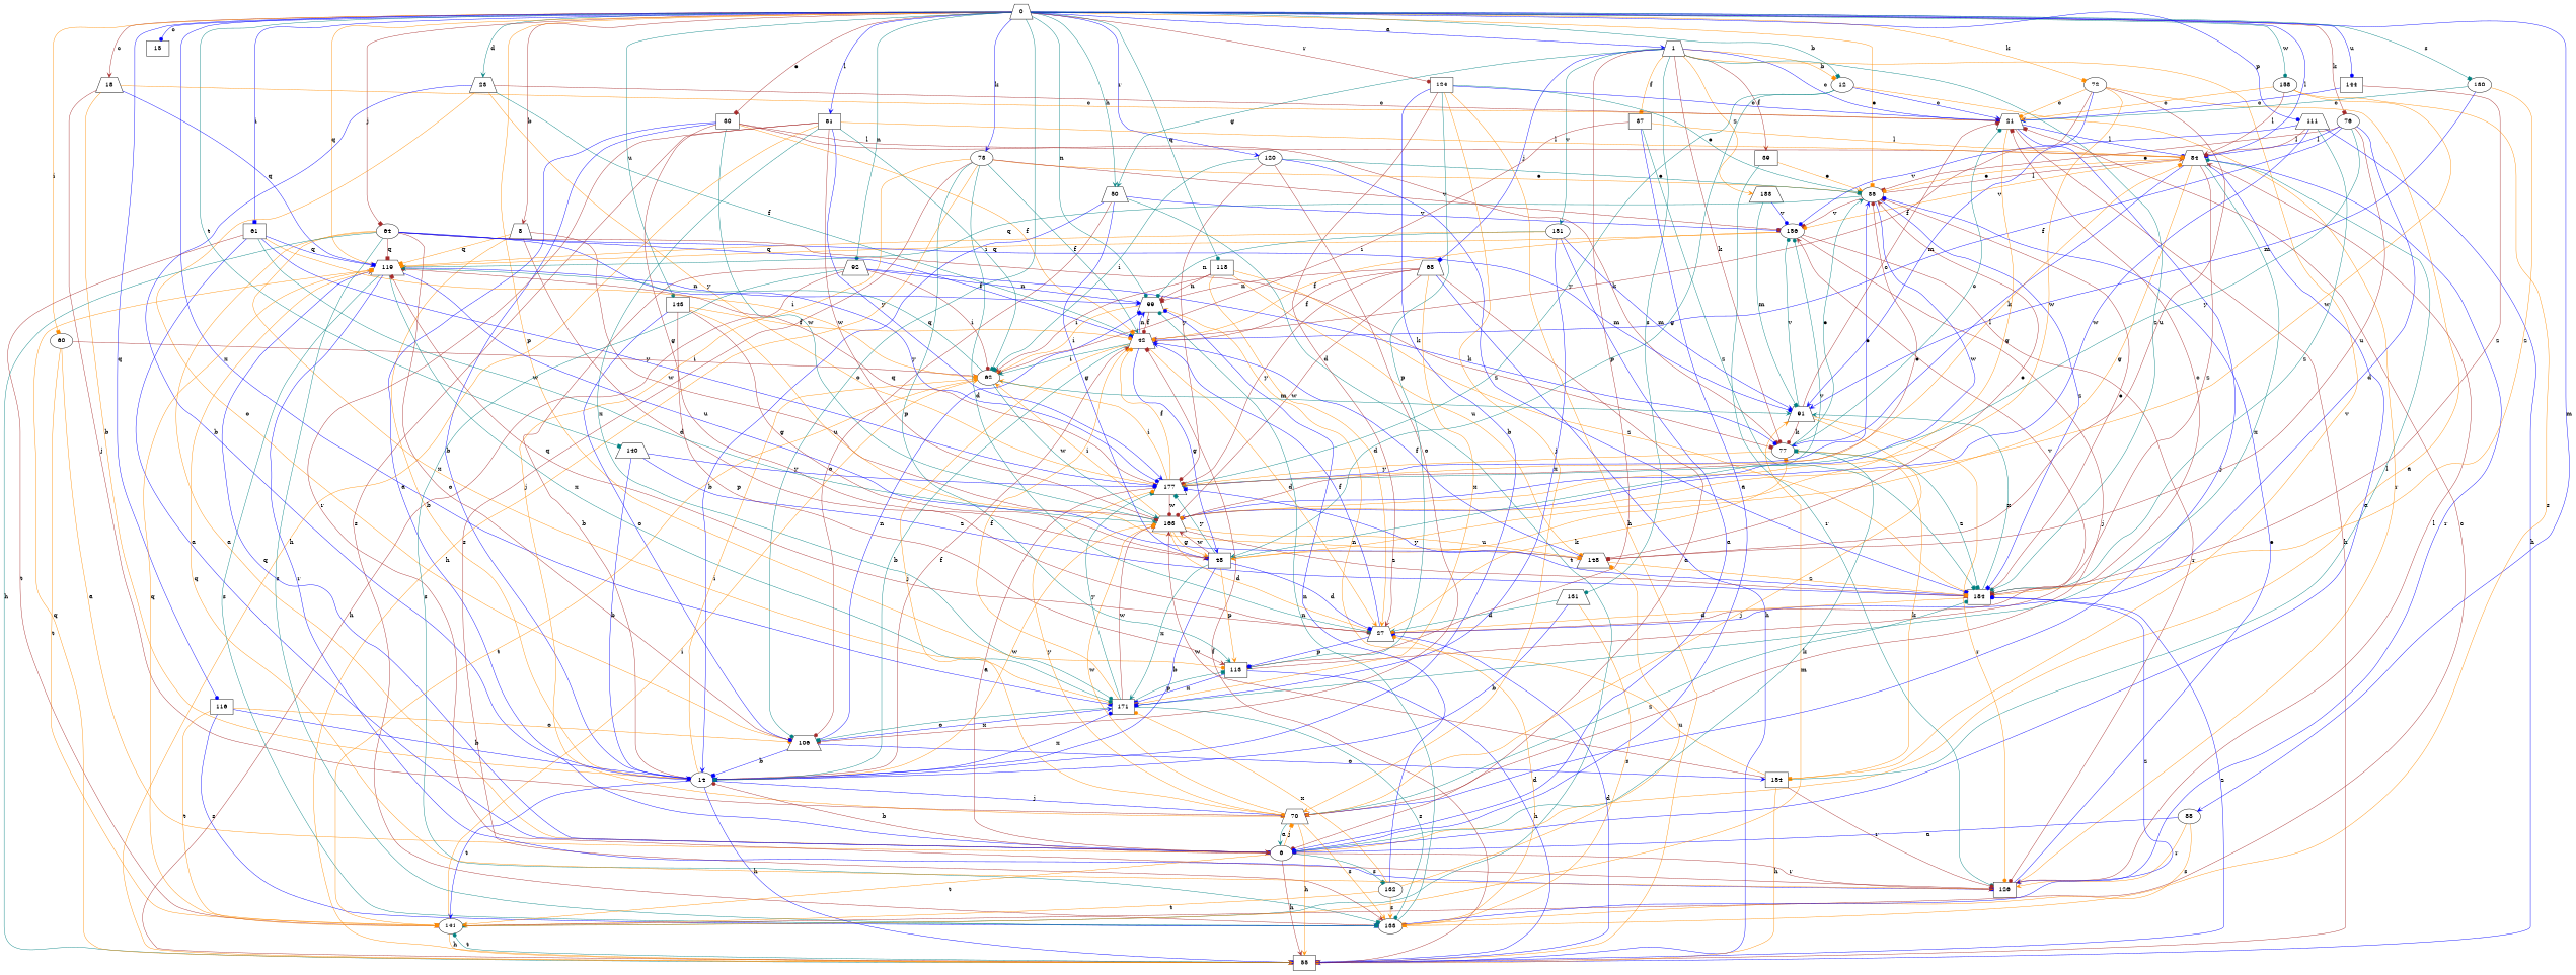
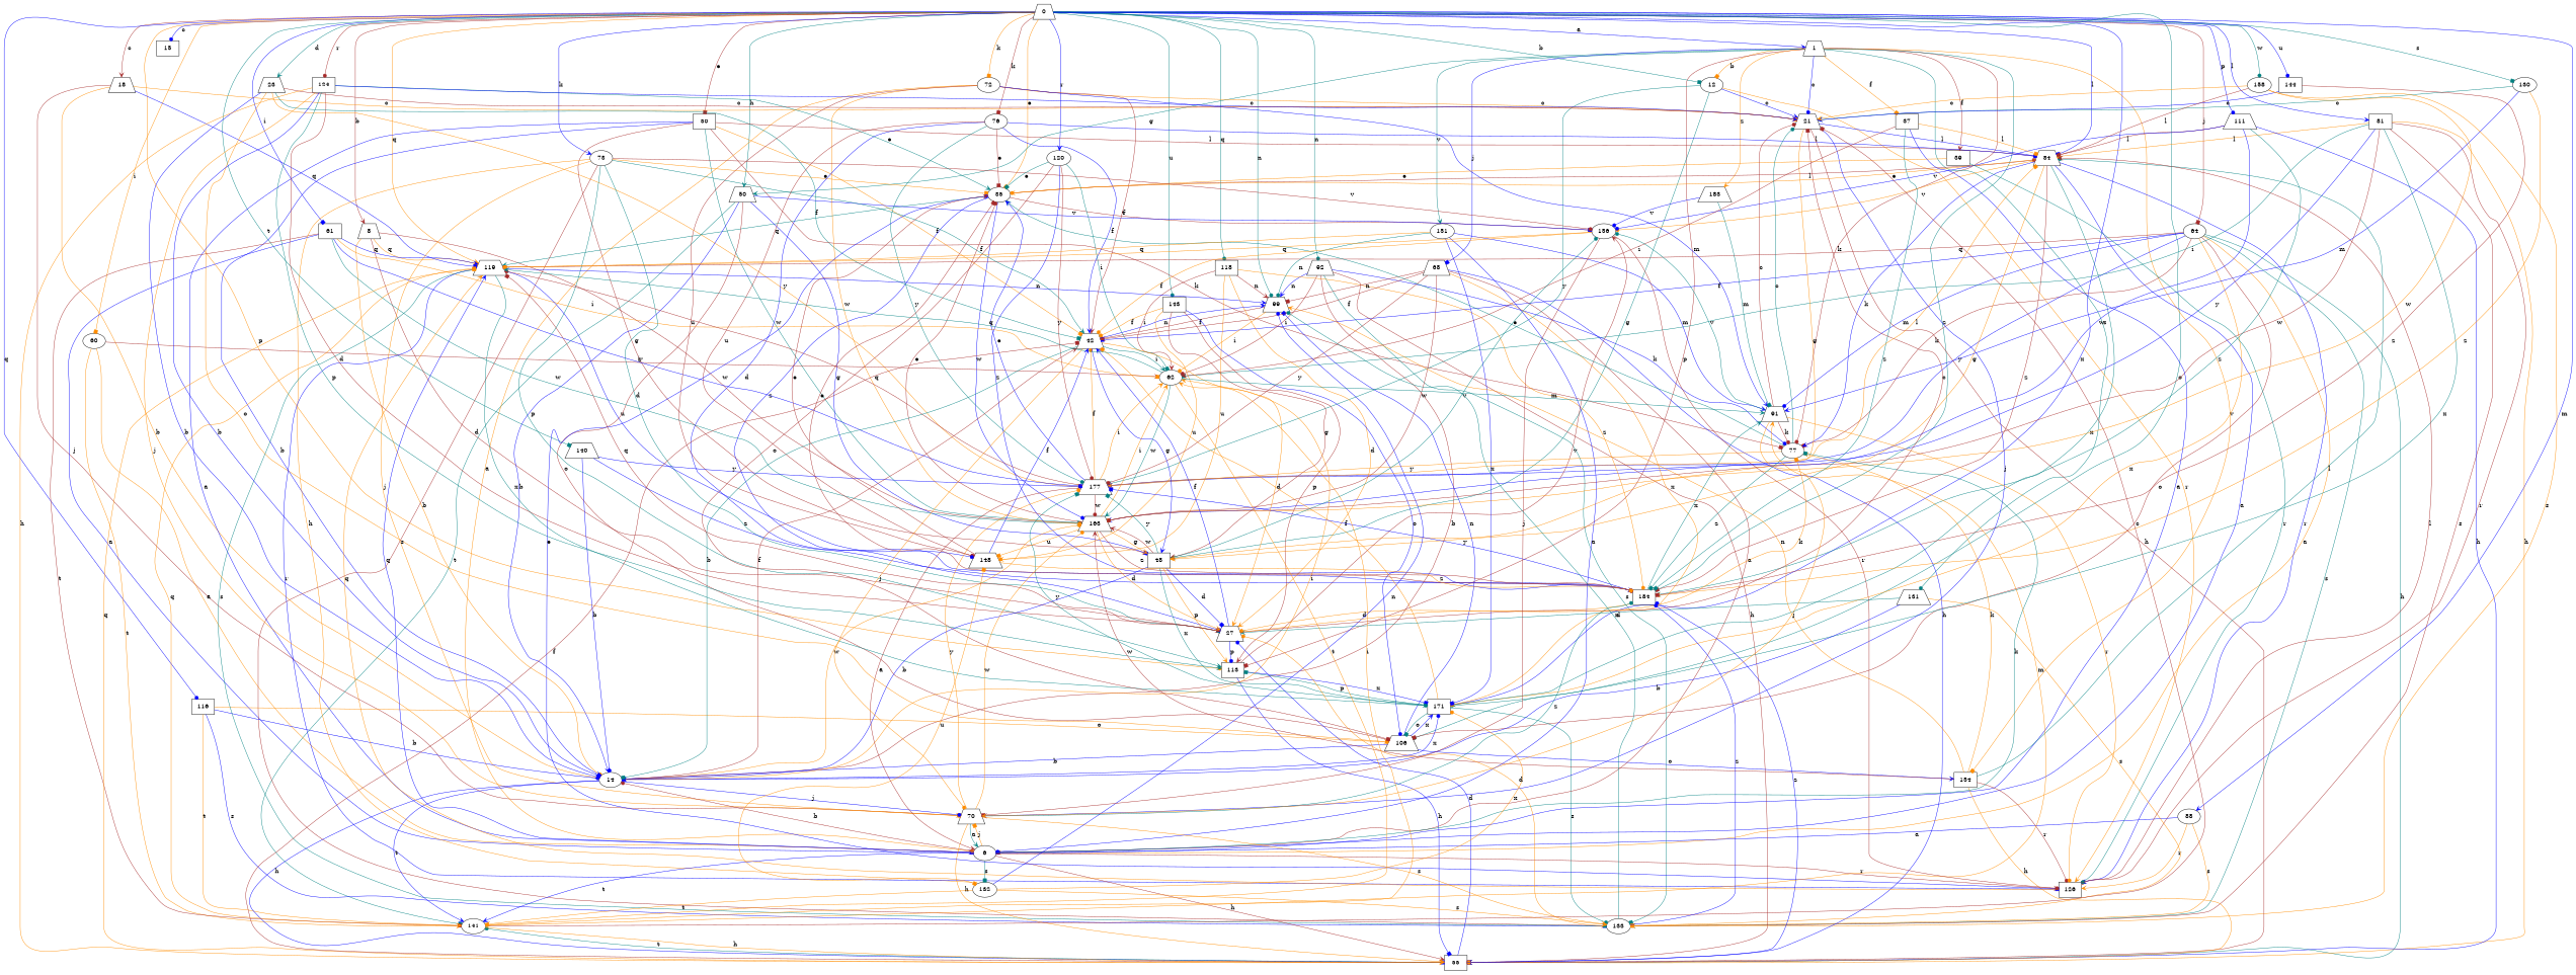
  strict digraph {
    node [shape=trapezium]
    edge [arrowhead=vee color=darkorange]
    0
    1
    8
    12 [shape=ellipse]
    15 [shape=box]
    18
    23
    30 [shape=box]
    35 [shape=ellipse]
    50
    60 [shape=ellipse]
    61 [shape=box]
    64 [shape=ellipse]
    72 [shape=ellipse]
    73 [shape=ellipse]
    76 [shape=ellipse]
    81 [shape=box]
    84
    88 [shape=ellipse]
    92
    99
    106
    111
    113 [shape=box]
    116 [shape=box]
    118 [shape=box]
    119
    120 [shape=ellipse]
    124 [shape=box]
    130 [shape=ellipse]
    140
    143 [shape=box]
    144 [shape=box]
    158 [shape=ellipse]
    171 [shape=box]
    21
    37 [shape=box]
    39 [shape=box]
    68
    77 [shape=ellipse]
    131
    151 [shape=ellipse]
    154 [shape=box]
    183
    184 [shape=box]
    6 [shape=ellipse]
    14 [shape=ellipse]
    55 [shape=box]
    70
    126 [shape=box]
    132 [shape=ellipse]
    141 [shape=ellipse]
    27
    163
    48 [shape=box]
    177
    42
    156 [shape=ellipse]
    62 [shape=ellipse]
    91
    133 [shape=ellipse]
    148
    0 -> 1 [color=blue label=a]
    0 -> 8 [color=brown label=b]
    0 -> 12 [arrowhead=box color=teal label=b]
    0 -> 15 [arrowhead=dot color=blue label=c]
    0 -> 18 [color=brown label=c]
    0 -> 23 [color=teal label=d]
    0 -> 30 [arrowhead=box color=brown label=e]
    0 -> 35 [arrowhead=box label=e]
    0 -> 50 [color=teal label=h]
    0 -> 60 [arrowhead=box label=i]
    0 -> 61 [arrowhead=box color=blue label=i]
    0 -> 64 [arrowhead=box color=brown label=j]
    0 -> 72 [arrowhead=box label=k]
    0 -> 73 [color=blue label=k]
    0 -> 76 [arrowhead=box color=brown label=k]
    0 -> 81 [color=blue label=l]
    0 -> 84 [arrowhead=box color=blue label=l]
    0 -> 88 [color=blue label=m]
    0 -> 92 [arrowhead=dot color=teal label=n]
    0 -> 99 [arrowhead=dot color=teal label=n]
    0 -> 106 [arrowhead=dot color=teal label=o]
    0 -> 111 [arrowhead=dot color=blue label=p]
    0 -> 113 [arrowhead=dot label=p]
    0 -> 116 [arrowhead=dot color=blue label=q]
    0 -> 118 [arrowhead=dot color=teal label=q]
    0 -> 119 [label=q]
    0 -> 120 [color=blue label=r]
    0 -> 124 [arrowhead=dot color=brown label=r]
    0 -> 130 [arrowhead=box color=teal label=s]
    0 -> 140 [arrowhead=box color=teal label=t]
    0 -> 143 [arrowhead=dot color=teal label=u]
    0 -> 144 [arrowhead=dot color=blue label=u]
    0 -> 158 [arrowhead=dot color=teal label=w]
    0 -> 171 [arrowhead=box color=blue label=x]
    1 -> 12 [arrowhead=box label=b]
    1 -> 50 [color=teal label=g]
    1 -> 113 [arrowhead=box color=brown label=p]
    1 -> 21 [arrowhead=dot color=blue label=c]
    1 -> 37 [arrowhead=box label=f]
    1 -> 39 [color=brown label=f]
    1 -> 68 [arrowhead=box color=blue label=j]
    1 -> 77 [arrowhead=dot color=brown label=k]
    1 -> 131 [arrowhead=dot color=teal label=s]
    1 -> 151 [color=teal label=v]
    1 -> 154 [arrowhead=box label=v]
    1 -> 183 [label=z]
    1 -> 184 [arrowhead=dot color=teal label=z]
    8 -> 119 [arrowhead=box label=q]
    8 -> 14 [arrowhead=dot label=b]
    8 -> 27 [arrowhead=box color=brown label=d]
    8 -> 163 [arrowhead=dot color=brown label=w]
    12 -> 21 [color=blue label=c]
    12 -> 126 [label=r]
    12 -> 48 [color=teal label=g]
    12 -> 177 [color=teal label=y]
    18 -> 119 [arrowhead=box color=blue label=q]
    18 -> 21 [label=c]
    18 -> 14 [arrowhead=dot label=b]
    18 -> 70 [arrowhead=dot color=brown label=j]
    23 -> 106 [label=o]
    23 -> 21 [arrowhead=box color=brown label=c]
    23 -> 14 [color=blue label=b]
    23 -> 177 [label=y]
    23 -> 42 [arrowhead=box color=teal label=f]
    30 -> 84 [arrowhead=dot color=brown label=l]
    30 -> 77 [arrowhead=box color=brown label=k]
    30 -> 6 [color=blue label=a]
    30 -> 14 [color=blue label=b]
    30 -> 163 [color=teal label=w]
    30 -> 48 [color=brown label=g]
    30 -> 42 [arrowhead=box label=f]
-   35 -> 84 [color=brown label=l]
+   35 -> 84 [arrowhead=dot color=brown label=l]
    35 -> 119 [color=teal label=q]
    35 -> 184 [arrowhead=box color=blue label=z]
    35 -> 163 [arrowhead=dot color=blue label=w]
    35 -> 156 [arrowhead=box color=brown label=v]
    50 -> 106 [arrowhead=dot color=brown label=o]
    50 -> 14 [color=blue label=b]
    50 -> 141 [arrowhead=box color=teal label=t]
    50 -> 48 [arrowhead=box color=blue label=g]
    50 -> 156 [arrowhead=box color=blue label=v]
    60 -> 6 [arrowhead=box label=a]
    60 -> 141 [label=t]
    60 -> 62 [color=brown label=i]
    61 -> 119 [color=blue label=q]
    61 -> 6 [arrowhead=box color=blue label=a]
    61 -> 141 [arrowhead=box color=brown label=t]
    61 -> 163 [color=teal label=w]
    61 -> 177 [arrowhead=box color=blue label=y]
    61 -> 62 [arrowhead=box label=i]
    64 -> 106 [arrowhead=box color=brown label=o]
    64 -> 119 [arrowhead=box color=brown label=q]
    64 -> 171 [label=x]
    64 -> 77 [arrowhead=box color=brown label=k]
    64 -> 6 [label=a]
    64 -> 55 [color=teal label=h]
    64 -> 177 [arrowhead=dot color=blue label=y]
    64 -> 42 [arrowhead=box color=blue label=f]
    64 -> 91 [arrowhead=dot color=blue label=m]
    64 -> 133 [color=teal label=s]
    72 -> 21 [arrowhead=dot label=c]
    72 -> 6 [arrowhead=dot label=a]
    72 -> 163 [arrowhead=dot label=w]
    72 -> 42 [color=brown label=f]
    72 -> 91 [color=blue label=m]
    72 -> 148 [arrowhead=dot color=brown label=u]
    73 -> 35 [arrowhead=box label=e]
    73 -> 113 [color=teal label=p]
-   73 -> 55 [arrowhead=box label=h]
+   73 -> 132 [arrowhead=box label=h]
    73 -> 70 [arrowhead=box label=j]
    73 -> 27 [arrowhead=box color=teal label=d]
    73 -> 42 [color=teal label=f]
    73 -> 156 [arrowhead=dot color=brown label=v]
    73 -> 133 [color=brown label=s]
    76 -> 35 [arrowhead=box color=brown label=e]
    76 -> 84 [arrowhead=dot color=blue label=l]
    76 -> 27 [arrowhead=box color=blue label=d]
    76 -> 177 [arrowhead=dot color=teal label=y]
    76 -> 42 [color=blue label=f]
    76 -> 148 [arrowhead=box color=brown label=u]
    81 -> 84 [arrowhead=box label=l]
    81 -> 171 [arrowhead=dot color=teal label=x]
    81 -> 55 [arrowhead=box label=h]
    81 -> 126 [arrowhead=box color=brown label=r]
    81 -> 163 [arrowhead=box color=brown label=w]
    81 -> 177 [color=blue label=y]
    81 -> 62 [arrowhead=box color=teal label=i]
    81 -> 133 [arrowhead=dot color=brown label=s]
    84 -> 35 [arrowhead=dot label=e]
    84 -> 171 [color=teal label=x]
    84 -> 77 [color=blue label=k]
    84 -> 184 [arrowhead=box color=brown label=z]
    84 -> 6 [arrowhead=box color=blue label=a]
    84 -> 126 [color=blue label=r]
    84 -> 48 [label=g]
    84 -> 156 [arrowhead=dot label=v]
    88 -> 6 [arrowhead=dot color=blue label=a]
    88 -> 126 [label=r]
    88 -> 133 [arrowhead=box label=s]
    92 -> 99 [color=blue label=n]
    92 -> 77 [arrowhead=dot color=blue label=k]
    92 -> 14 [arrowhead=dot color=brown label=b]
    92 -> 55 [color=brown label=h]
    92 -> 62 [arrowhead=dot color=brown label=i]
    92 -> 133 [arrowhead=box color=teal label=s]
    99 -> 42 [arrowhead=dot color=brown label=f]
    99 -> 62 [arrowhead=dot label=i]
    106 -> 99 [arrowhead=box color=blue label=n]
    106 -> 171 [color=blue label=x]
    106 -> 154 [color=blue label=o]
    106 -> 14 [arrowhead=box color=blue label=b]
    111 -> 84 [arrowhead=dot color=brown label=l]
    111 -> 184 [color=teal label=z]
    111 -> 55 [arrowhead=box color=blue label=h]
    111 -> 163 [color=blue label=w]
    111 -> 156 [arrowhead=dot color=blue label=v]
    113 -> 171 [arrowhead=box color=blue label=x]
    113 -> 55 [arrowhead=box color=blue label=h]
    113 -> 156 [color=brown label=v]
    116 -> 106 [arrowhead=dot label=o]
    116 -> 14 [arrowhead=dot color=blue label=b]
    116 -> 141 [label=t]
    116 -> 133 [arrowhead=box color=blue label=s]
    118 -> 99 [color=brown label=n]
    118 -> 184 [arrowhead=dot label=z]
    118 -> 27 [label=d]
    118 -> 62 [color=brown label=i]
    118 -> 148 [arrowhead=dot label=u]
    119 -> 99 [color=blue label=n]
    119 -> 171 [arrowhead=dot color=teal label=x]
    119 -> 126 [arrowhead=box color=blue label=r]
    119 -> 133 [arrowhead=box color=teal label=s]
    119 -> 148 [arrowhead=dot color=blue label=u]
    120 -> 35 [arrowhead=box color=teal label=e]
    120 -> 106 [arrowhead=box color=brown label=o]
    120 -> 184 [arrowhead=box color=blue label=z]
    120 -> 177 [arrowhead=dot color=brown label=y]
    120 -> 62 [arrowhead=box color=teal label=i]
    124 -> 35 [color=teal label=e]
    124 -> 113 [color=teal label=p]
    124 -> 21 [color=blue label=c]
    124 -> 14 [arrowhead=box color=blue label=b]
    124 -> 55 [label=h]
    124 -> 70 [label=j]
    124 -> 27 [color=brown label=d]
    130 -> 21 [color=teal label=c]
    130 -> 184 [label=z]
    130 -> 91 [color=blue label=m]
    140 -> 184 [color=blue label=z]
    140 -> 14 [arrowhead=dot color=blue label=b]
    140 -> 177 [arrowhead=dot color=blue label=y]
    143 -> 106 [arrowhead=dot color=blue label=o]
    143 -> 113 [color=brown label=p]
    143 -> 48 [color=brown label=g]
    143 -> 42 [arrowhead=dot label=f]
    143 -> 148 [label=u]
    144 -> 21 [color=blue label=c]
    144 -> 184 [arrowhead=box color=brown label=z]
    158 -> 84 [color=brown label=l]
    158 -> 21 [label=c]
    158 -> 163 [arrowhead=dot label=w]
    158 -> 133 [label=s]
    171 -> 106 [arrowhead=box color=teal label=o]
    171 -> 113 [arrowhead=box color=teal label=p]
-   171 -> 163 [arrowhead=box color=brown label=w]
    171 -> 177 [arrowhead=box color=teal label=y]
    171 -> 42 [arrowhead=box label=f]
    171 -> 133 [arrowhead=dot color=teal label=s]
    21 -> 84 [arrowhead=dot color=blue label=l]
    21 -> 55 [arrowhead=box color=brown label=h]
    21 -> 70 [color=blue label=j]
    21 -> 48 [label=g]
    37 -> 84 [arrowhead=box label=l]
    37 -> 184 [arrowhead=box color=teal label=z]
    37 -> 6 [arrowhead=dot color=blue label=a]
    37 -> 62 [color=brown label=i]
    39 -> 35 [label=e]
    39 -> 126 [arrowhead=dot color=teal label=r]
    68 -> 99 [arrowhead=box color=brown label=n]
    68 -> 171 [arrowhead=box label=x]
    68 -> 6 [arrowhead=dot color=brown label=a]
    68 -> 55 [color=blue label=h]
    68 -> 163 [arrowhead=dot color=brown label=w]
    68 -> 177 [arrowhead=dot color=brown label=y]
    68 -> 42 [color=brown label=f]
    77 -> 35 [color=teal label=e]
    77 -> 21 [arrowhead=dot color=teal label=c]
    77 -> 184 [arrowhead=box color=teal label=z]
    77 -> 177 [label=y]
    131 -> 14 [color=blue label=b]
    131 -> 27 [color=teal label=d]
    131 -> 133 [arrowhead=box label=s]
    151 -> 99 [arrowhead=dot color=teal label=n]
    151 -> 119 [arrowhead=dot label=q]
    151 -> 171 [arrowhead=box color=blue label=x]
    151 -> 6 [arrowhead=dot color=blue label=a]
    151 -> 91 [color=blue label=m]
    154 -> 84 [arrowhead=dot color=teal label=l]
    154 -> 99 [label=n]
    154 -> 77 [label=k]
    154 -> 55 [arrowhead=dot label=h]
    154 -> 126 [arrowhead=dot color=brown label=r]
    154 -> 163 [color=brown label=w]
    183 -> 156 [arrowhead=dot color=blue label=v]
    183 -> 91 [arrowhead=box color=teal label=m]
    184 -> 35 [arrowhead=box color=brown label=e]
    184 -> 27 [arrowhead=dot label=d]
    184 -> 177 [arrowhead=box color=blue label=y]
    184 -> 91 [color=teal label=x]
    6 -> 119 [color=blue label=q]
    6 -> 77 [arrowhead=box color=teal label=k]
    6 -> 14 [arrowhead=dot color=brown label=b]
    6 -> 55 [color=brown label=h]
    6 -> 70 [arrowhead=box label=j]
    6 -> 126 [color=brown label=r]
    6 -> 132 [arrowhead=box color=teal label=s]
-   6 -> 141 [label=t]
+   6 -> 141 [color=blue label=t]
    14 -> 171 [arrowhead=dot color=blue label=x]
    14 -> 55 [arrowhead=box color=blue label=h]
    14 -> 70 [arrowhead=dot color=blue label=j]
    14 -> 141 [color=blue label=t]
    14 -> 163 [arrowhead=dot label=w]
    14 -> 42 [color=brown label=f]
    14 -> 62 [label=i]
    55 -> 119 [arrowhead=box label=q]
    55 -> 184 [arrowhead=dot color=blue label=z]
    55 -> 141 [arrowhead=dot color=teal label=t]
    55 -> 27 [arrowhead=dot color=blue label=d]
    55 -> 42 [arrowhead=box color=brown label=f]
    70 -> 184 [arrowhead=dot color=teal label=z]
    70 -> 6 [color=teal label=a]
    70 -> 55 [label=h]
    70 -> 163 [arrowhead=dot label=w]
    70 -> 177 [arrowhead=dot label=y]
    70 -> 133 [label=s]
    126 -> 35 [arrowhead=dot color=blue label=e]
    126 -> 84 [color=brown label=l]
    126 -> 119 [label=q]
    132 -> 99 [arrowhead=dot color=blue label=n]
    132 -> 171 [arrowhead=dot label=x]
    132 -> 141 [label=t]
    132 -> 133 [label=s]
    132 -> 148 [arrowhead=box label=u]
    141 -> 119 [arrowhead=box label=q]
    141 -> 21 [arrowhead=box color=brown label=c]
    141 -> 55 [label=h]
    141 -> 62 [label=i]
    141 -> 91 [label=m]
    27 -> 113 [arrowhead=dot color=blue label=p]
    27 -> 119 [arrowhead=box color=brown label=q]
    27 -> 21 [arrowhead=box color=brown label=c]
    27 -> 77 [arrowhead=box label=k]
    27 -> 42 [color=blue label=f]
    163 -> 35 [arrowhead=dot color=brown label=e]
    163 -> 184 [arrowhead=box color=brown label=z]
    163 -> 27 [label=d]
    163 -> 48 [label=g]
    163 -> 62 [label=i]
    163 -> 148 [arrowhead=box label=u]
    48 -> 113 [label=p]
    48 -> 171 [color=teal label=x]
    48 -> 14 [arrowhead=box color=blue label=b]
    48 -> 27 [arrowhead=box color=blue label=d]
    48 -> 163 [color=brown label=w]
    48 -> 177 [arrowhead=box color=teal label=y]
    48 -> 156 [arrowhead=dot color=teal label=v]
    177 -> 35 [color=blue label=e]
    177 -> 84 [arrowhead=box label=l]
    177 -> 119 [arrowhead=dot color=brown label=q]
    177 -> 6 [color=brown label=a]
    177 -> 163 [arrowhead=dot color=brown label=w]
    177 -> 42 [arrowhead=dot label=f]
    177 -> 62 [label=i]
    42 -> 99 [color=blue label=n]
    42 -> 14 [arrowhead=box color=teal label=b]
    42 -> 70 [arrowhead=dot label=j]
    42 -> 27 [label=d]
    42 -> 48 [color=blue label=g]
    42 -> 62 [color=teal label=i]
    156 -> 119 [arrowhead=dot label=q]
    156 -> 70 [arrowhead=box color=brown label=j]
    156 -> 126 [arrowhead=dot color=brown label=r]
    156 -> 42 [arrowhead=dot label=f]
    62 -> 119 [color=teal label=q]
    62 -> 141 [arrowhead=box label=t]
    62 -> 163 [color=teal label=w]
    62 -> 91 [color=teal label=m]
    91 -> 21 [arrowhead=dot color=brown label=c]
    91 -> 77 [arrowhead=dot color=brown label=k]
    91 -> 70 [label=j]
    91 -> 126 [arrowhead=dot label=r]
    91 -> 156 [arrowhead=dot color=teal label=v]
    133 -> 99 [arrowhead=dot color=teal label=n]
    133 -> 184 [arrowhead=dot color=blue label=z]
    133 -> 27 [arrowhead=dot label=d]
    148 -> 35 [color=brown label=e]
    148 -> 184 [arrowhead=box label=z]
    148 -> 42 [color=blue label=f]
  }
